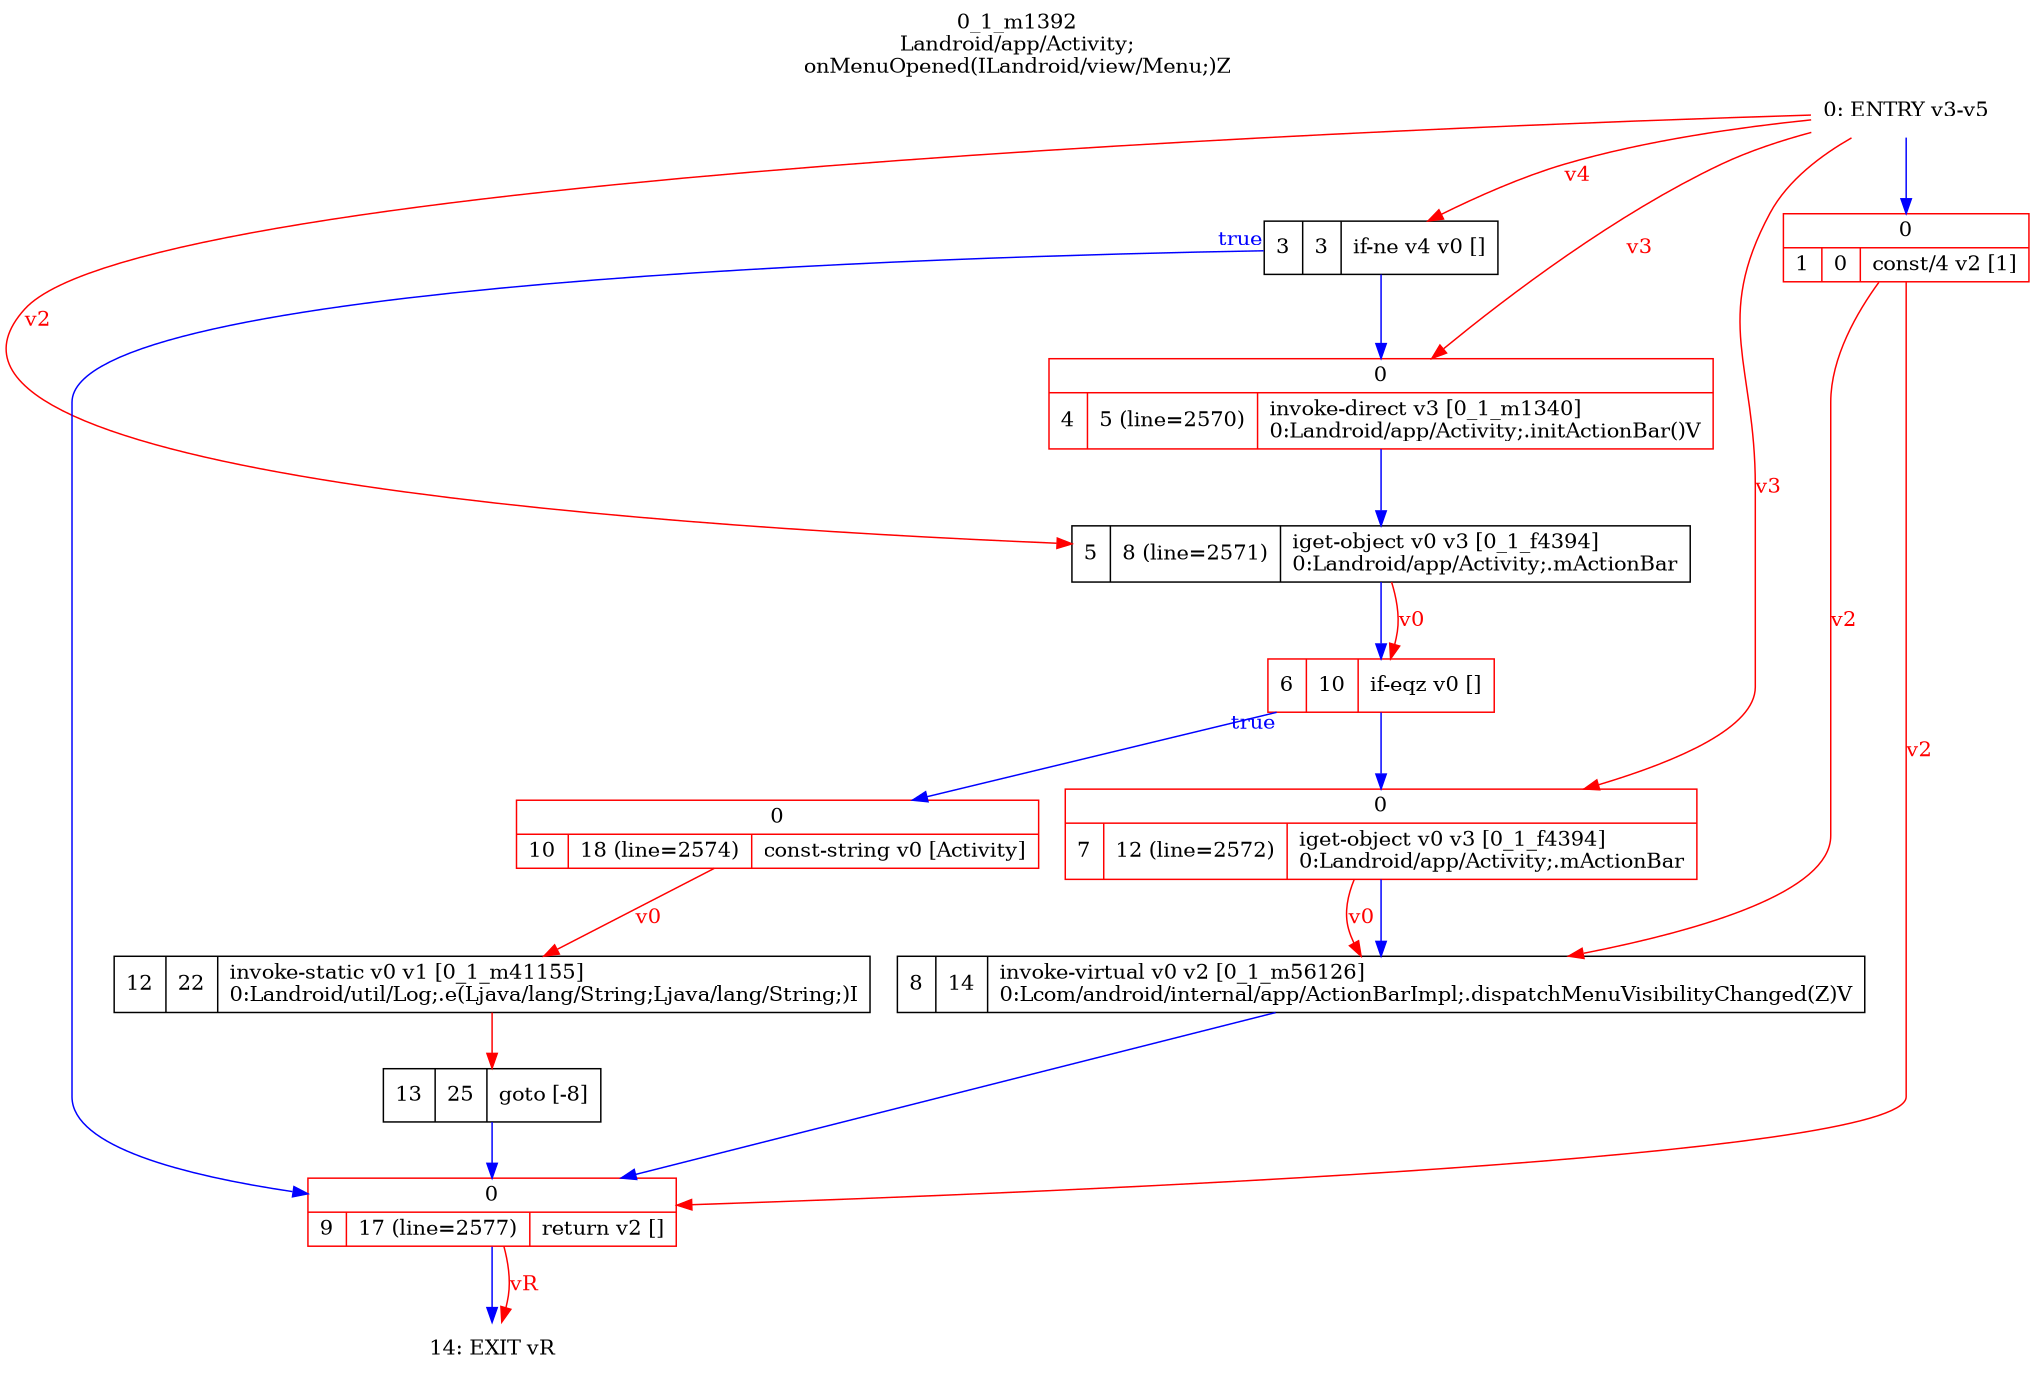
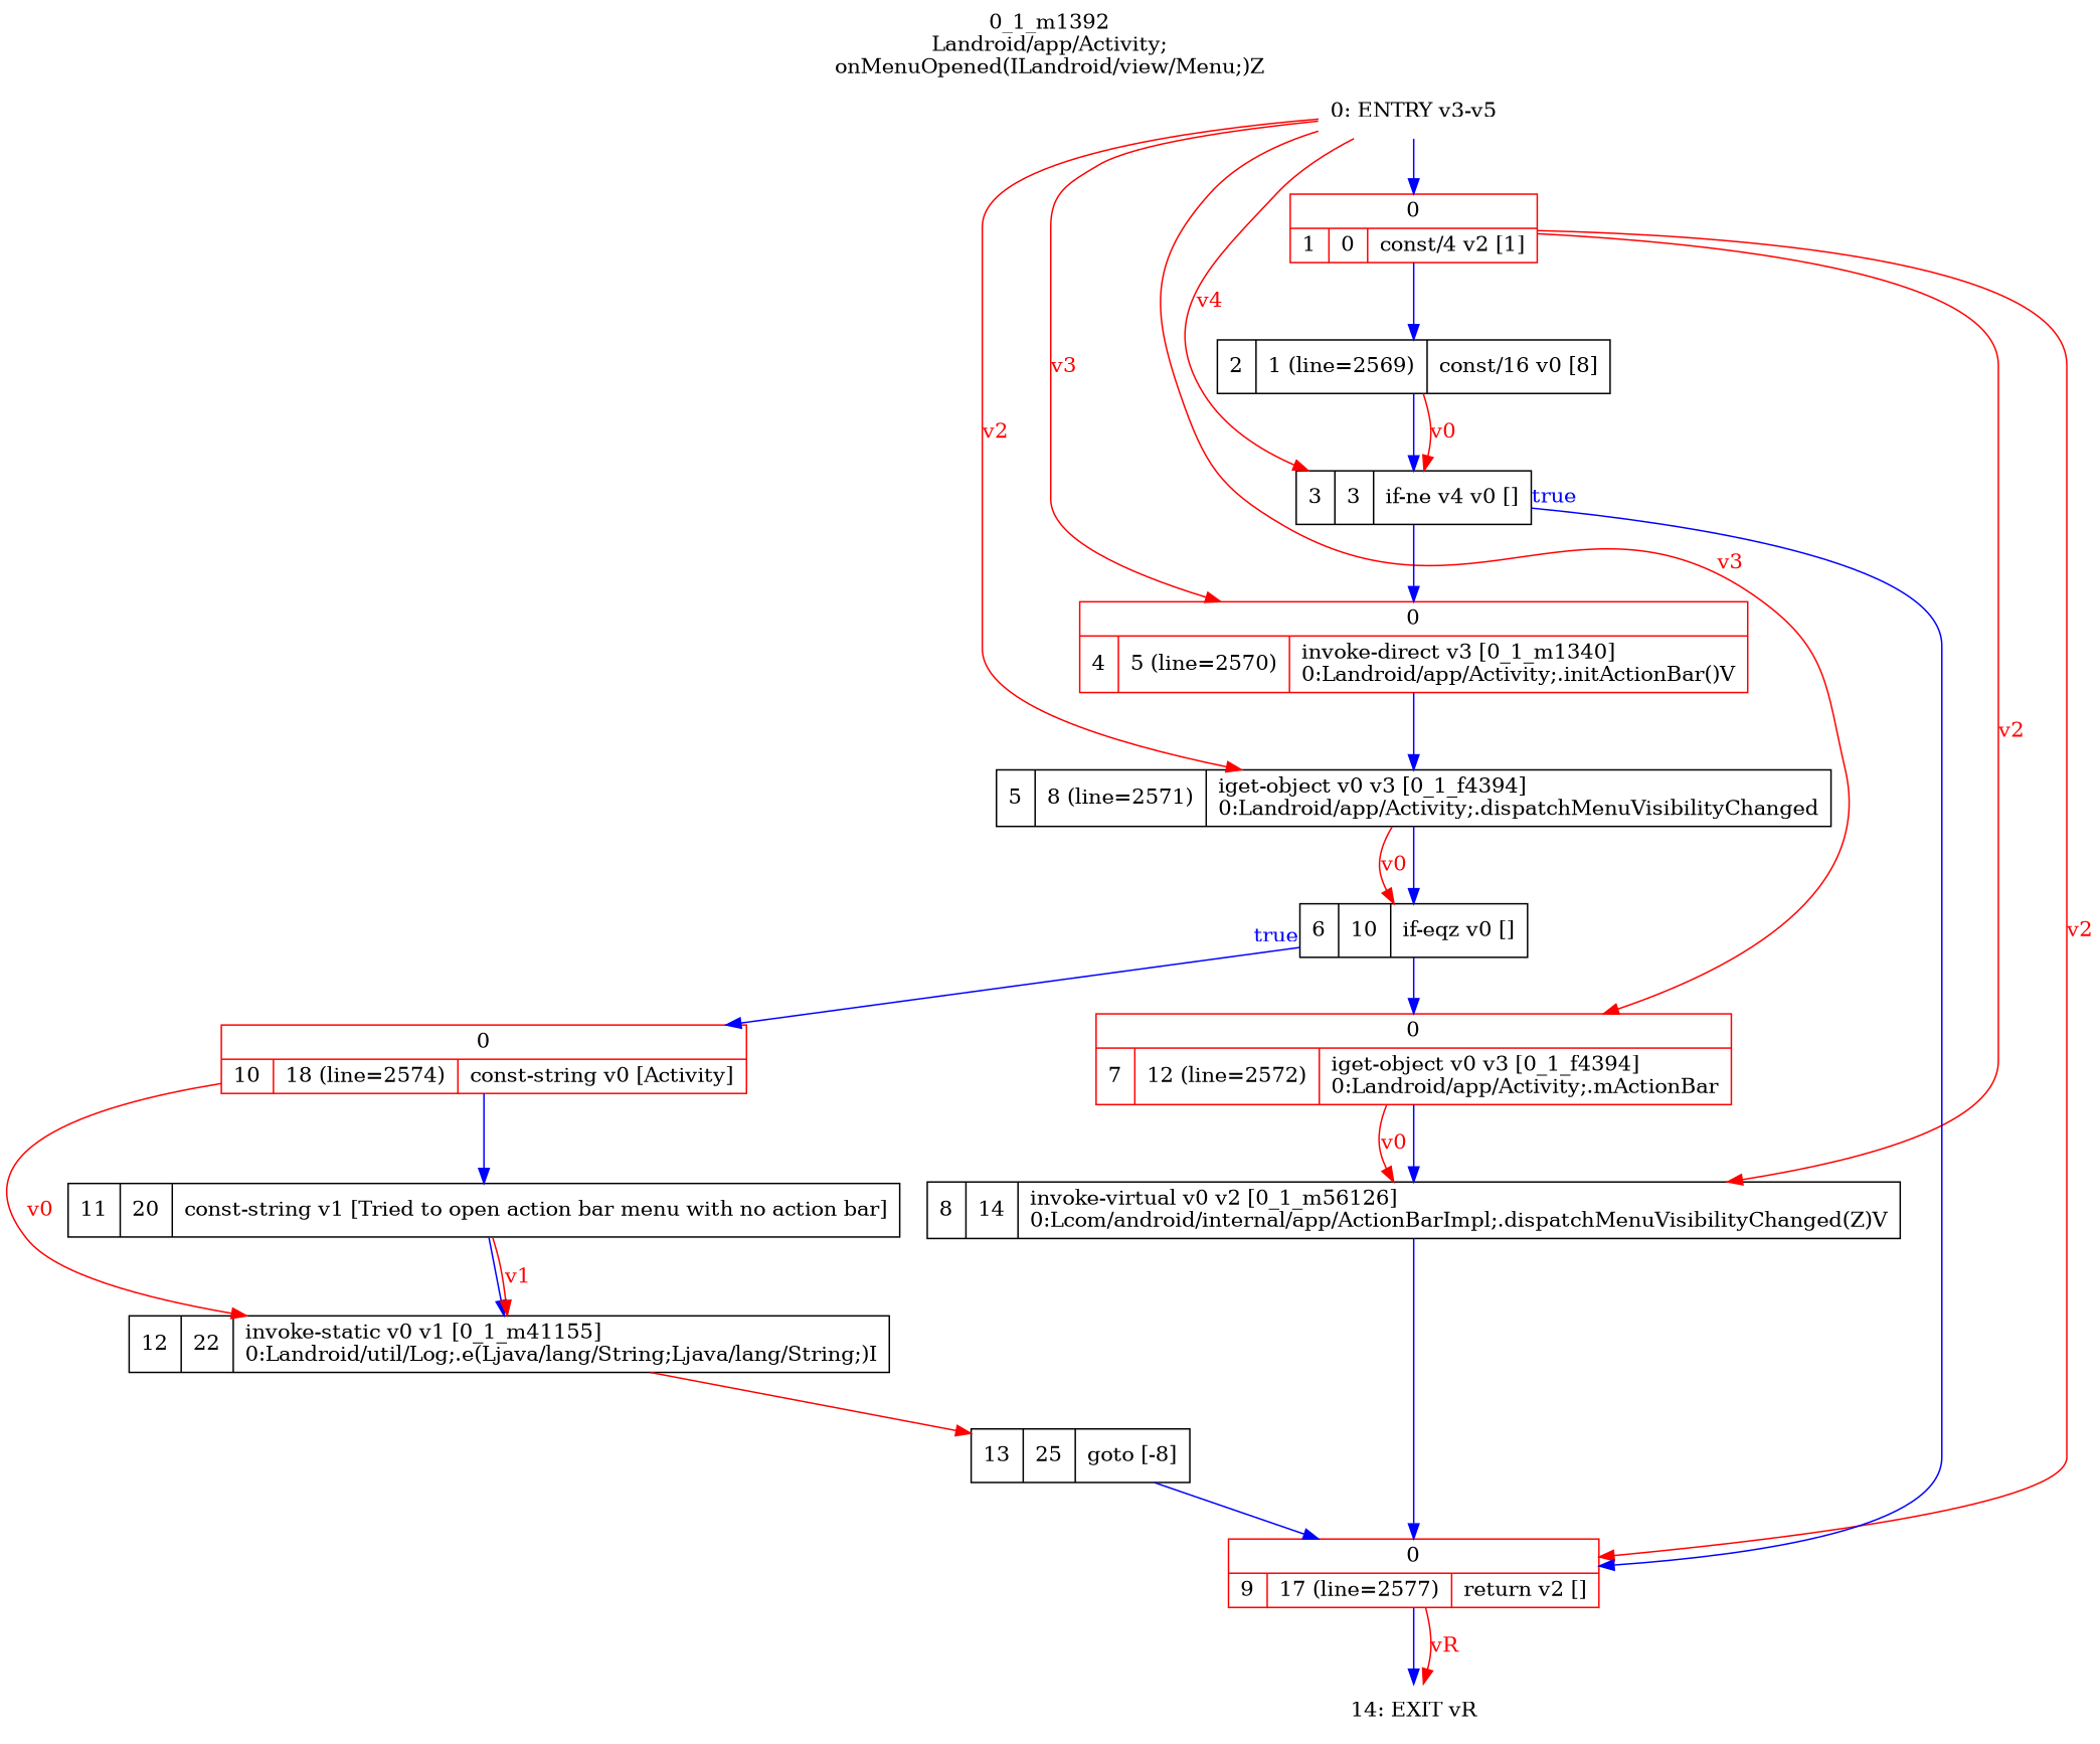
  digraph {
    label="0_1_m1392\nLandroid/app/Activity;\nonMenuOpened(ILandroid/view/Menu;)Z"
    labelloc=t
    rankdir=UD
    node [shape=record]
    edge [color=blue fontcolor=blue weight=100]
    n1 [label="0: ENTRY v3-v5" shape=plaintext]
    n2 [color=red label="{0|{1|0|const/4 v2 [1]\l}}"]
    n3 [label="3|3|if-ne v4 v0 []\l"]
    n4 [color=red label="{0|{4|5 (line=2570)|invoke-direct v3 [0_1_m1340]\l0:Landroid/app/Activity;.initActionBar()V\l}}"]
-   n5 [label="5|8 (line=2571)|iget-object v0 v3 [0_1_f4394]\l0:Landroid/app/Activity;.mActionBar\l"]
+   n5 [label="5|8 (line=2571)|iget-object v0 v3 [0_1_f4394]\l0:Landroid/app/Activity;.dispatchMenuVisibilityChanged\l"]
    n6 [color=red label="{0|{7|12 (line=2572)|iget-object v0 v3 [0_1_f4394]\l0:Landroid/app/Activity;.mActionBar\l}}"]
+   n7 [label="2|1 (line=2569)|const/16 v0 [8]\l"]
    n8 [label="8|14|invoke-virtual v0 v2 [0_1_m56126]\l0:Lcom/android/internal/app/ActionBarImpl;.dispatchMenuVisibilityChanged(Z)V\l"]
    n9 [color=red label="{0|{9|17 (line=2577)|return v2 []\l}}"]
-   n10 [label="6|10|if-eqz v0 []\l" color=red]
+   n10 [label="6|10|if-eqz v0 []\l"]
    n11 [label="14: EXIT vR" shape=plaintext]
    n12 [color=red label="{0|{10|18 (line=2574)|const-string v0 [Activity]\l}}"]
+   n13 [label="11|20|const-string v1 [Tried to open action bar menu with no action bar]\l"]
    n14 [label="12|22|invoke-static v0 v1 [0_1_m41155]\l0:Landroid/util/Log;.e(Ljava/lang/String;Ljava/lang/String;)I\l"]
    n15 [label="13|25|goto [-8]\l"]
    n1 -> n2
    n1 -> n3 [color=red fontcolor=red label=v4 weight=""]
    n1 -> n4 [color=red fontcolor=red label=v3 weight=""]
    n1 -> n5 [color=red fontcolor=red label=v2 weight=""]
    n1 -> n6 [color=red fontcolor=red label=v3 weight=""]
+   n2 -> n7
    n2 -> n8 [color=red fontcolor=red label=v2 weight=""]
    n2 -> n9 [color=red fontcolor=red label=v2 weight=""]
    n3 -> n4
    n3 -> n9 [taillabel=true weight=10]
    n4 -> n5
    n5 -> n10
    n5 -> n10 [color=red fontcolor=red label=v0 weight=""]
    n6 -> n8
    n6 -> n8 [color=red fontcolor=red label=v0 weight=""]
+   n7 -> n3
+   n7 -> n3 [color=red fontcolor=red label=v0 weight=""]
    n8 -> n9
    n9 -> n11
    n9 -> n11 [color=red fontcolor=red label=vR weight=""]
    n10 -> n6
    n10 -> n12 [taillabel=true weight=10]
+   n12 -> n13
    n12 -> n14 [color=red fontcolor=red label=v0 weight=""]
+   n13 -> n14
+   n13 -> n14 [color=red fontcolor=red label=v1 weight=""]
    n14 -> n15 [color=red]
    n15 -> n9
  }
